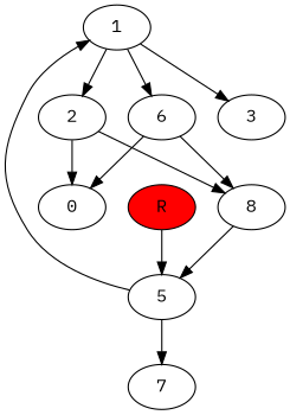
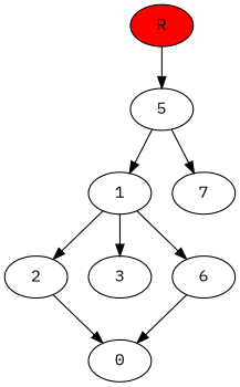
  digraph {
    fontname="IBM Plex Mono"
    node [fontname="IBM Plex Mono"]
    edge [fontname="IBM Plex Mono"]
    1
    2
    3
    6
-   8
    n6 [label=0]
    5
    7
    R [fillcolor="#ff0000" style=filled]
    1 -> 2
    1 -> 3
    1 -> 6
-   2 -> 8
    2 -> n6
-   6 -> 8
    6 -> n6
-   8 -> 5
    5 -> 1
    5 -> 7
    R -> 5
  }
